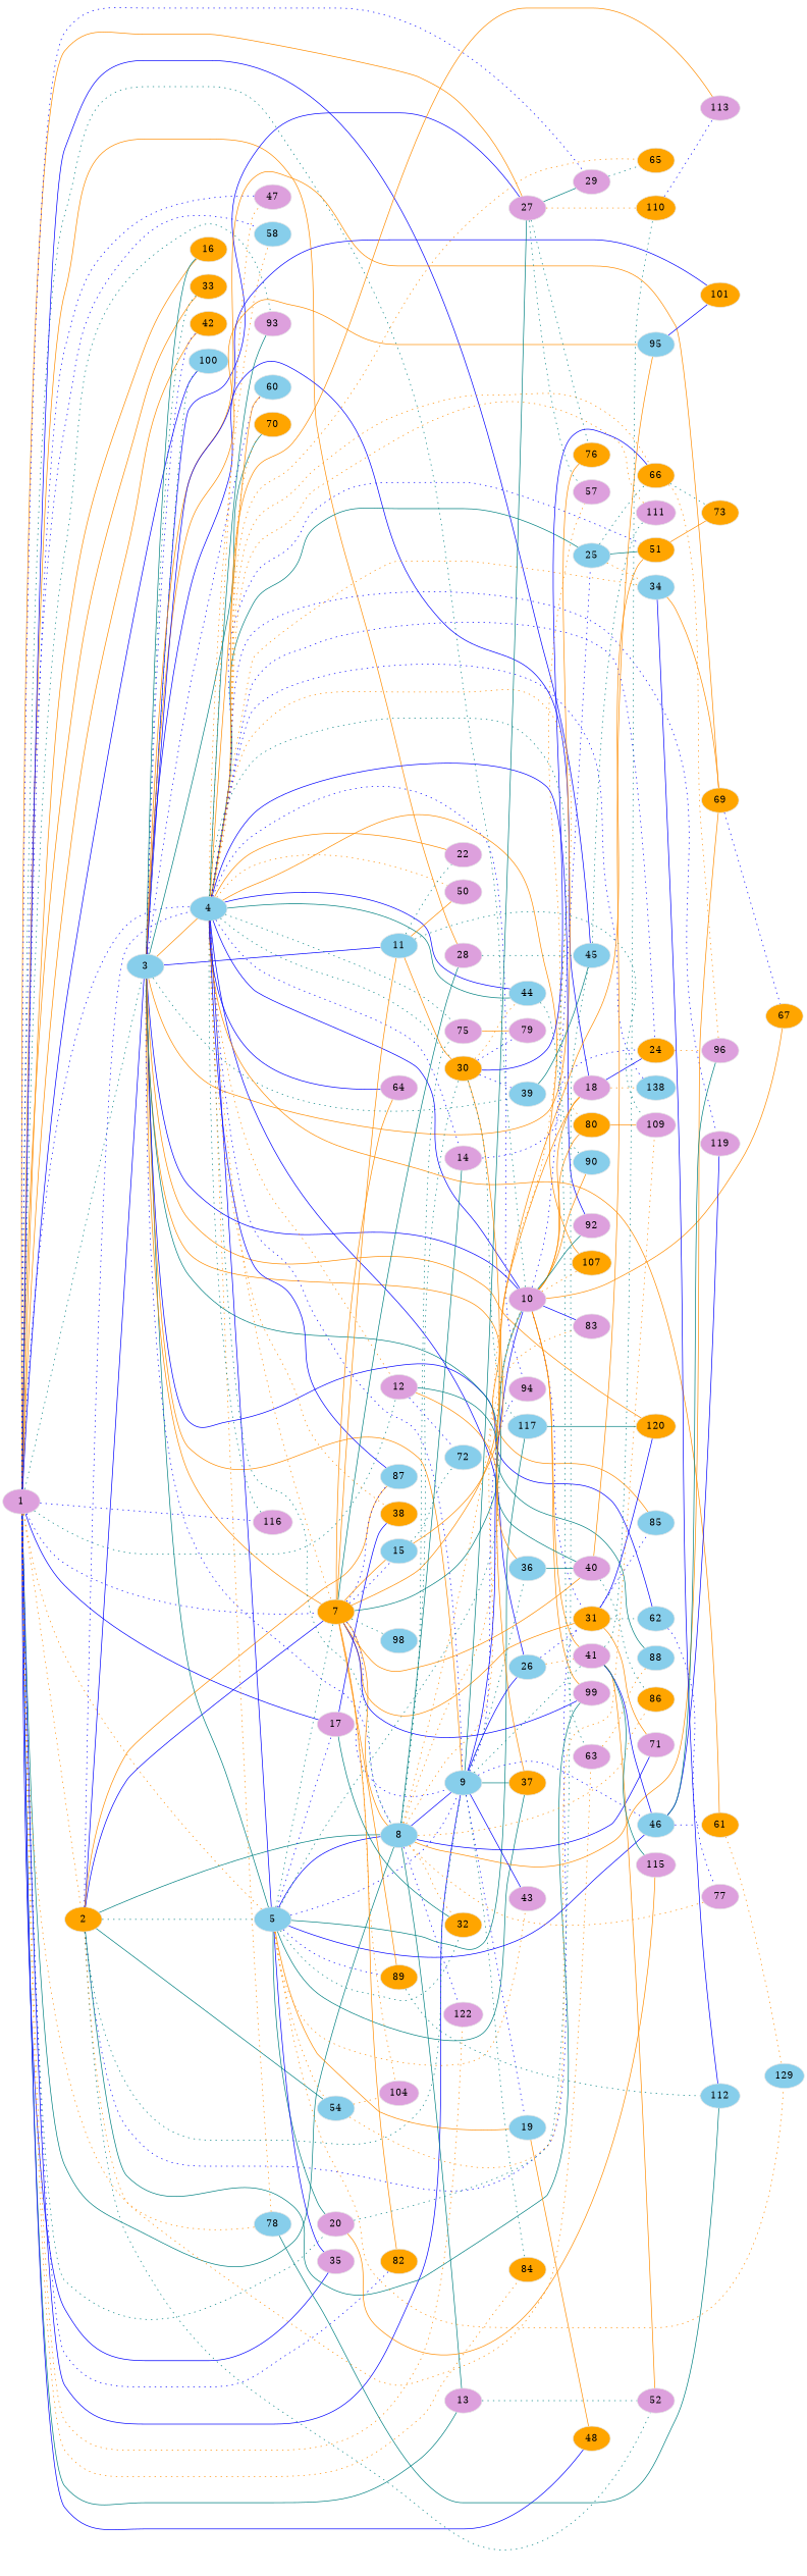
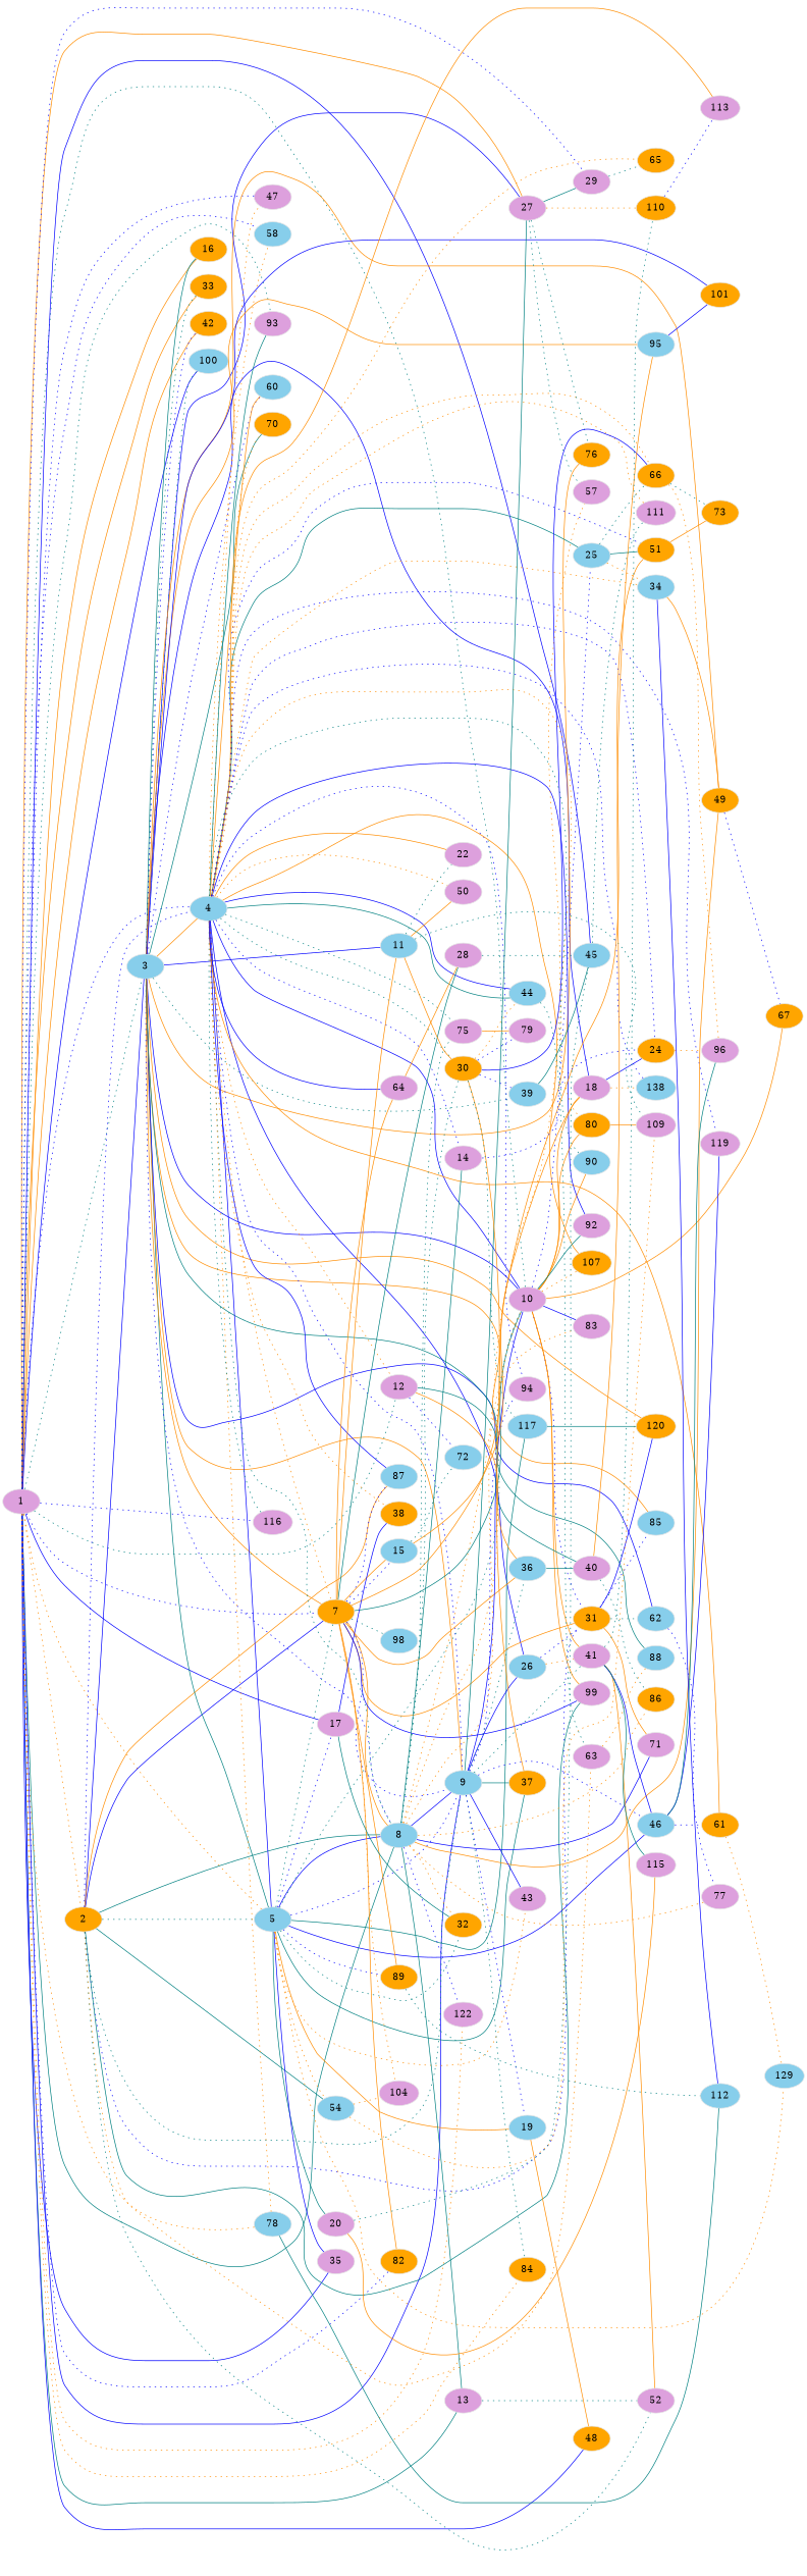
  graph {
    rankdir=LR
    node [color=gray90 fillcolor=plum style=filled]
    edge [color=darkorange style=dotted]
    1 [super="+91"]
    2 [fillcolor=orange super="+23"]
    3 [fillcolor=skyblue super="+124"]
    4 [fillcolor=skyblue super="+6"]
    5 [fillcolor=skyblue super="+121"]
    7 [fillcolor=orange super="+59"]
    8 [fillcolor=skyblue super="+69"]
    9 [fillcolor=skyblue super="+55"]
    10 [super="+21"]
    12
    13
    16 [fillcolor=orange]
    17 [super="+74"]
    20 [super="+103"]
    27 [super="+53"]
    28
    29
    33 [fillcolor=orange]
    35
    42 [fillcolor=orange]
    45 [fillcolor=skyblue super="+102"]
    47
    48 [fillcolor=orange]
    58 [fillcolor=skyblue]
    78 [fillcolor=skyblue]
    82 [fillcolor=orange]
    84 [fillcolor=orange]
    93
    100 [fillcolor=skyblue]
    116
    122
    31 [fillcolor=orange super="+56"]
    52 [super="+123"]
    54 [fillcolor=skyblue]
    63
    87 [fillcolor=skyblue super="+108"]
    99
    11 [fillcolor=skyblue]
    18
    39 [fillcolor=skyblue]
-   49 [fillcolor=orange super="+128" label=69]
+   49 [fillcolor=orange super="+128"]
    60 [fillcolor=skyblue]
    62 [fillcolor=skyblue]
    70 [fillcolor=orange]
    76 [fillcolor=orange]
    85 [fillcolor=skyblue]
    88 [fillcolor=skyblue]
    95 [fillcolor=skyblue]
    101 [fillcolor=orange]
    120 [fillcolor=orange super="+126"]
    14
    22
    24 [fillcolor=orange super="+105"]
    25 [fillcolor=skyblue super="+106"]
    26 [fillcolor=skyblue]
    30 [fillcolor=orange]
    34 [fillcolor=skyblue super="+97"]
    38 [fillcolor=orange]
    44 [fillcolor=skyblue super="+81"]
    50
    51 [fillcolor=orange]
    61 [fillcolor=orange]
    64
    65 [fillcolor=orange]
    66 [fillcolor=orange super="+68"]
    75
    80 [fillcolor=orange super="+127"]
    90 [fillcolor=skyblue]
    92
    94
    107 [fillcolor=orange]
    111
    113
    119
    n75 [fillcolor=skyblue label=138]
    19 [fillcolor=skyblue]
    32 [fillcolor=orange]
    37 [fillcolor=orange super="+130"]
    43
    46 [fillcolor=skyblue]
    89 [fillcolor=orange]
    117 [fillcolor=skyblue]
    129 [fillcolor=skyblue]
    15 [fillcolor=skyblue]
    40
    98 [fillcolor=skyblue]
    104
    57
    71
    77
    83
    86 [fillcolor=orange]
    36 [fillcolor=skyblue super="+131"]
    41 [super="+114"]
    67 [fillcolor=orange]
    72 [fillcolor=skyblue]
    115
    110 [fillcolor=orange]
    112 [fillcolor=skyblue super="+125"]
    109
    96 [super="+118"]
    79
    73 [fillcolor=orange]
    1 -- 2
    1 -- 3 [color=teal]
    1 -- 4 [color=blue weight=2]
    1 -- 5
    1 -- 7 [color=blue]
    1 -- 8 [color=teal style=solid]
    1 -- 9 [color=blue style=solid]
    1 -- 10 [color=teal]
    1 -- 12 [color=teal]
    1 -- 13 [color=teal style=solid]
    1 -- 16 [style=solid]
    1 -- 17 [color=blue style=solid]
-   1 -- 20 [color=teal]
    1 -- 27 [style=solid]
-   1 -- 28 [style=solid]
+   64 -- 28 [style=solid]
    1 -- 29 [color=blue]
    1 -- 33 [style=solid]
    1 -- 35 [color=blue style=solid]
    1 -- 42 [style=solid]
    1 -- 45 [color=blue style=solid]
    1 -- 47 [color=blue]
    1 -- 48 [color=blue style=solid]
    1 -- 58 [color=blue]
    1 -- 78
    1 -- 82 [color=blue]
    1 -- 84
    1 -- 93 [color=teal]
    1 -- 100 [color=blue style=solid]
    1 -- 116 [color=blue]
    1 -- 122
    2 -- 3 [color=blue style=solid]
    2 -- 4 [color=blue weight=2]
    2 -- 5 [color=teal]
    2 -- 7 [color=blue style=solid]
    2 -- 8 [color=teal style=solid]
    2 -- 9 [color=teal weight=2]
    2 -- 31 [color=blue]
    2 -- 52 [color=teal]
    2 -- 54 [color=teal style=solid]
    2 -- 63
    2 -- 87 [style=solid]
    2 -- 99 [color=teal style=solid]
    3 -- 4 [style=solid weight=2]
    3 -- 5 [color=teal style=solid]
    3 -- 7 [style=solid]
    3 -- 8 [color=blue]
    3 -- 9 [style=solid]
    3 -- 10 [color=blue style=solid]
    3 -- 16 [color=teal style=solid]
    3 -- 27 [color=blue style=solid]
    3 -- 33 [color=teal]
    3 -- 42 [color=blue]
    3 -- 100 [color=teal]
    3 -- 11 [color=blue style=solid]
    3 -- 18 [color=blue style=solid]
    3 -- 39 [color=teal]
    3 -- 49 [style=solid]
    3 -- 60 [color=blue]
    3 -- 62 [color=blue style=solid]
    3 -- 70 [color=teal style=solid]
    3 -- 76 [style=solid]
    3 -- 85 [style=solid]
    3 -- 88 [color=teal style=solid]
    3 -- 95 [style=solid]
    3 -- 101 [color=blue style=solid]
    3 -- 120 [style=solid]
    4 -- 5 [color=blue style=solid weight=2]
    4 -- 7 [weight=2]
    4 -- 8 [color=teal weight=2]
    4 -- 9 [color=blue weight=2]
    4 -- 10 [color=blue style=solid weight=3]
    4 -- 12
    4 -- 47
    4 -- 58
    4 -- 78
    4 -- 93 [color=teal style=solid]
    4 -- 116 [color=teal]
    4 -- 87 [color=blue style=solid]
    4 -- 60 [style=solid]
    4 -- 70
    4 -- 14 [color=blue]
    4 -- 22 [style=solid]
    4 -- 24 [color=blue]
    4 -- 25 [color=teal style=solid]
    4 -- 26 [color=blue style=solid]
    4 -- 30 [color=teal]
    4 -- 34 [weight=2]
    4 -- 38
    4 -- 44 [color=teal style=solid]
    4 -- 44 [color=blue style=solid]
    4 -- 50
    4 -- 51 [color=blue]
    4 -- 61 [style=solid]
    4 -- 64 [color=blue style=solid]
    4 -- 65
    4 -- 66
    4 -- 75 [color=teal]
    4 -- 80
    4 -- 90 [color=teal]
    4 -- 92 [color=blue style=solid]
    4 -- 94 [color=blue]
    4 -- 107 [style=solid]
    4 -- 111
    4 -- 113 [style=solid]
    4 -- 119 [color=blue]
    4 -- n75 [color=blue]
    5 -- 7 [color=teal weight=2]
    5 -- 8 [color=blue style=solid]
    5 -- 9 [color=blue]
    5 -- 10 [color=teal]
    5 -- 17 [color=blue]
    5 -- 20 [color=teal style=solid]
    5 -- 35 [color=blue style=solid]
    5 -- 54
    5 -- 19 [style=solid]
    5 -- 32 [color=teal]
    5 -- 37 [color=teal style=solid]
    5 -- 43
    5 -- 46 [color=blue style=solid]
    5 -- 89 [color=blue]
    5 -- 117 [color=teal style=solid]
    5 -- 129
    7 -- 8 [style=solid]
    7 -- 9 [color=blue]
    7 -- 10 [color=teal style=solid]
    7 -- 28 [color=teal style=solid]
    7 -- 82 [style=solid]
    7 -- 31 [style=solid]
    7 -- 87 [color=blue]
    7 -- 99 [color=blue style=solid]
    7 -- 11 [style=solid]
    7 -- 51 [style=solid]
    7 -- 64 [style=solid]
    7 -- 89 [style=solid]
    7 -- 15 [color=blue weight=2]
    7 -- 15 [style=solid]
-   7 -- 40 [style=solid]
+   7 -- 36 [style=solid]
    7 -- 98 [color=teal]
    7 -- 104
    8 -- 9 [color=blue style=solid]
    8 -- 10
    8 -- 13 [color=teal style=solid]
    8 -- 122 [color=blue]
    8 -- 49 [style=solid]
    8 -- 14 [color=teal style=solid]
    8 -- 30 [color=teal]
    8 -- 75 [color=teal]
    8 -- 32
    8 -- 57
    8 -- 71 [color=blue style=solid]
    8 -- 77
    8 -- 83
    8 -- 86
    9 -- 10 [color=blue style=solid]
    9 -- 27 [color=teal style=solid]
    9 -- 84 [color=teal]
    9 -- 26 [color=blue style=solid]
    9 -- 94 [color=blue]
    9 -- 19 [color=blue]
    9 -- 37 [color=teal style=solid]
    9 -- 43 [color=blue style=solid]
    9 -- 46 [color=blue]
    9 -- 36 [color=teal]
    9 -- 41 [color=teal]
    10 -- 31 [color=blue]
    10 -- 99 [style=solid]
    10 -- 18 [style=solid]
    10 -- 25 [color=blue]
    10 -- 80 [style=solid]
    10 -- 90 [style=solid]
    10 -- 92 [color=teal style=solid]
    10 -- 107
    10 -- 83 [color=blue style=solid]
    10 -- 41 [style=solid]
    10 -- 67 [style=solid]
    12 -- 40 [color=teal style=solid]
    12 -- 36 [style=solid]
    12 -- 72 [color=blue]
    13 -- 52 [color=teal]
    17 -- 38 [color=blue style=solid]
    17 -- 32 [color=teal style=solid]
    20 -- 45 [color=teal]
    20 -- 115 [style=solid]
    27 -- 29 [color=teal style=solid]
    27 -- 76 [color=teal]
    27 -- 57 [color=teal]
    27 -- 110
    28 -- 45 [color=teal]
    29 -- 65 [color=teal]
    45 -- 111 [color=teal]
    78 -- 112 [color=teal style=solid]
    31 -- 62 [color=teal]
    31 -- 85 [color=blue]
    31 -- 120 [color=blue style=solid]
    31 -- 71 [style=solid]
    54 -- 104
    54 -- 109
    63 -- 88
    11 -- 22 [color=teal]
    11 -- 30 [style=solid]
    11 -- 50 [style=solid]
    11 -- 109 [color=teal]
    18 -- 24 [color=blue style=solid]
    18 -- n75
    39 -- 45 [color=teal style=solid]
    49 -- 67 [color=blue]
    62 -- 77 [color=blue]
    95 -- 101 [color=blue style=solid]
    14 -- 24 [color=blue]
    24 -- 96
    25 -- 34
    25 -- 51 [color=teal style=solid]
    25 -- 66 [color=teal]
    26 -- 31 [color=blue]
    26 -- 41
    30 -- 39 [color=blue]
    30 -- 44
    30 -- 66 [color=blue style=solid]
    30 -- 37 [style=solid]
    30 -- 117 [color=teal]
    30 -- 79 [color=blue]
    34 -- 49 [style=solid]
    34 -- 112 [color=blue style=solid]
    44 -- 63 [color=teal]
    51 -- 73 [style=solid]
    61 -- 129
    66 -- 96
    66 -- 73 [color=teal]
    75 -- 79 [style=solid]
    80 -- 109 [style=solid]
    19 -- 48 [style=solid]
    46 -- 61 [color=blue]
    46 -- 119 [color=blue style=solid]
    46 -- 96 [color=teal style=solid]
    89 -- 112 [color=teal]
    117 -- 120 [color=teal style=solid]
    15 -- 18 [style=solid]
    15 -- 72 [color=teal]
    40 -- 95 [style=solid]
    40 -- 86 [color=teal]
    36 -- 40 [color=teal style=solid]
    41 -- 52 [style=solid]
    41 -- 46 [color=blue style=solid]
    41 -- 115 [color=teal style=solid]
    41 -- 110 [color=teal]
    110 -- 113 [color=blue]
  }
